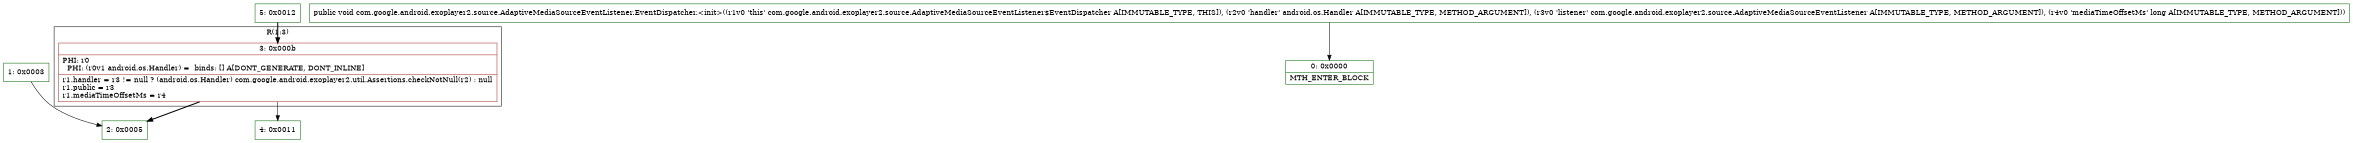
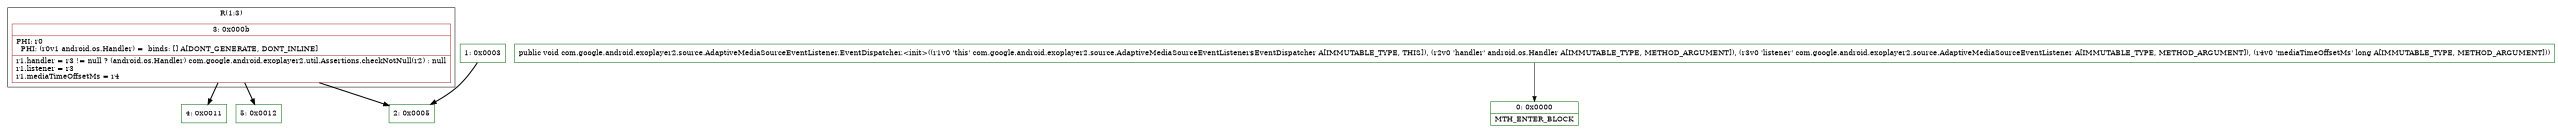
  digraph {
    node [color=darkgreen shape=record]
    edge [style=bold]
-   n1 [color=brown label="{3\:\ 0x000b|PHI: r0 \l  PHI: (r0v1 android.os.Handler) =  binds: [] A[DONT_GENERATE, DONT_INLINE]\l|r1.handler = r3 != null ? (android.os.Handler) com.google.android.exoplayer2.util.Assertions.checkNotNull(r2) : null\lr1.public = r3\lr1.mediaTimeOffsetMs = r4\l}"]
+   n1 [color=brown label="{3\:\ 0x000b|PHI: r0 \l  PHI: (r0v1 android.os.Handler) =  binds: [] A[DONT_GENERATE, DONT_INLINE]\l|r1.handler = r3 != null ? (android.os.Handler) com.google.android.exoplayer2.util.Assertions.checkNotNull(r2) : null\lr1.listener = r3\lr1.mediaTimeOffsetMs = r4\l}"]
    n2 [label="{4\:\ 0x0011}"]
    n3 [label="{2\:\ 0x0005}"]
    n4 [label="{0\:\ 0x0000|MTH_ENTER_BLOCK\l}"]
    n5 [label="{1\:\ 0x0003}"]
    n6 [label="{5\:\ 0x0012}"]
    n7 [label="{public void com.google.android.exoplayer2.source.AdaptiveMediaSourceEventListener.EventDispatcher.\<init\>((r1v0 'this' com.google.android.exoplayer2.source.AdaptiveMediaSourceEventListener$EventDispatcher A[IMMUTABLE_TYPE, THIS]), (r2v0 'handler' android.os.Handler A[IMMUTABLE_TYPE, METHOD_ARGUMENT]), (r3v0 'listener' com.google.android.exoplayer2.source.AdaptiveMediaSourceEventListener A[IMMUTABLE_TYPE, METHOD_ARGUMENT]), (r4v0 'mediaTimeOffsetMs' long A[IMMUTABLE_TYPE, METHOD_ARGUMENT])) }"]
    subgraph cluster_1 {
      label="R(1:3)"
      n1
    }
-   n1 -> n2 [style=solid]
+   n1 -> n2
    n1 -> n3
-   n5 -> n3 [style=solid]
-   n6 -> n1
+   n5 -> n3
+   n1 -> n6
    n7 -> n4 [style=solid]
  }
